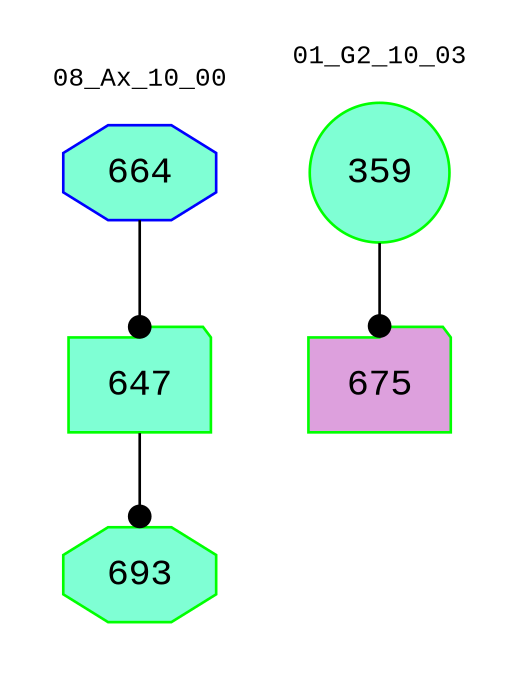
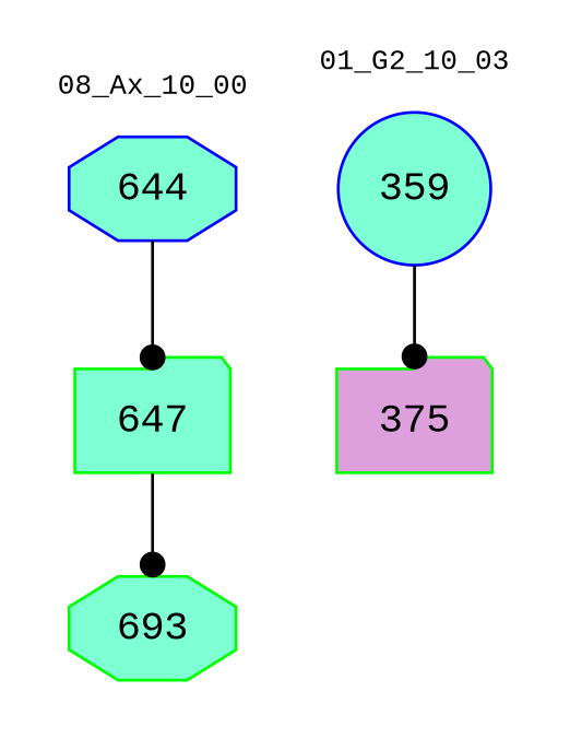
  digraph {
    fontname="Liberation Mono"
    node [color=green fillcolor=aquamarine fontname="Liberation Mono" shape=octagon style=filled]
    edge [arrowhead=dot color=black fontname="Liberation Mono"]
-   n1 [color=blue label=664]
+   n1 [color=blue label=644]
    n2 [label=693]
    n3 [label=647 shape=folder]
-   n4 [label=359 shape=circle]
-   n5 [fillcolor=plum label=675 shape=folder]
+   n4 [color=blue label=359 shape=circle]
+   n5 [fillcolor=plum label=375 shape=folder]
    subgraph cluster_1 {
      color=white
      fontsize=10
      label="08_Ax_10_00"
      n1
      n2
      n3
    }
    subgraph cluster_2 {
      color=white
      fontsize=10
      label="01_G2_10_03"
      n4
      n5
    }
    n1 -> n3
    n3 -> n2
    n4 -> n5
  }
